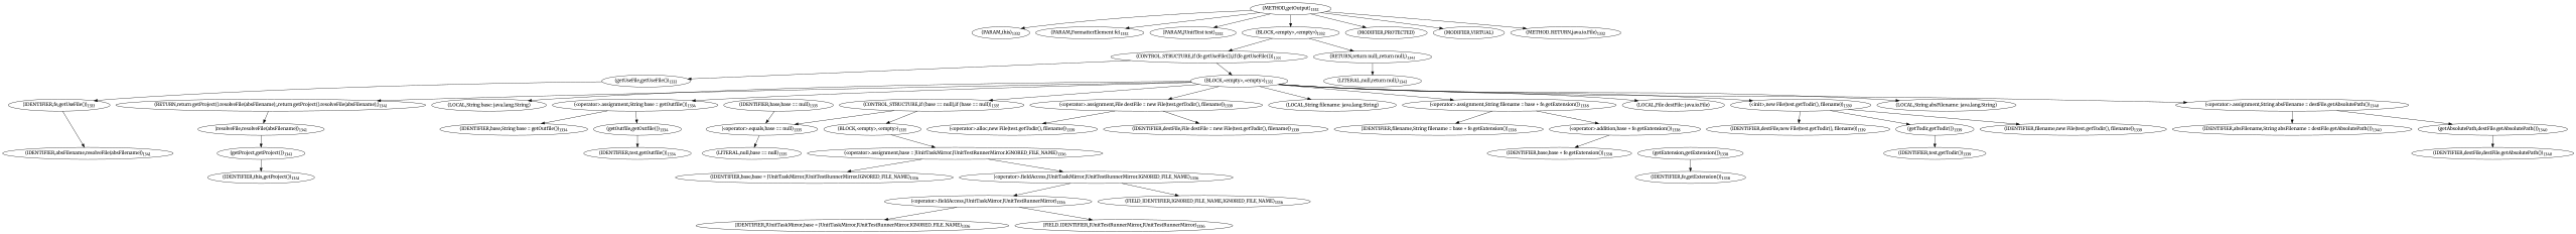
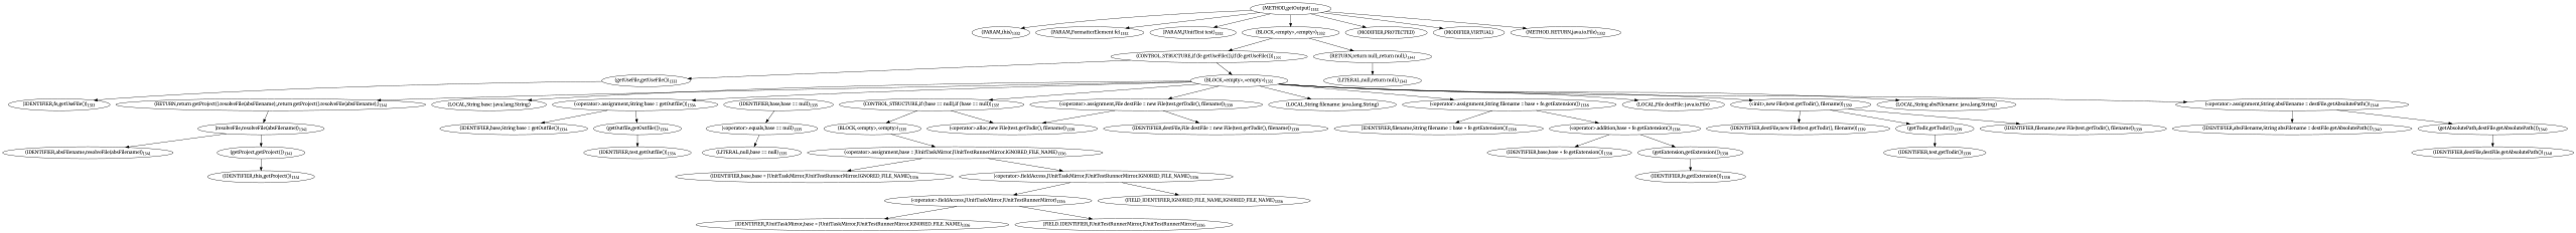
  digraph {
    fontname=Merriweather
    node [fontname=Merriweather]
    edge [fontname=Merriweather]
    n1 [label=<(METHOD,getOutput)<SUB>1332</SUB>>]
    n2 [label=<(PARAM,this)<SUB>1332</SUB>>]
    n3 [label=<(PARAM,FormatterElement fe)<SUB>1332</SUB>>]
    n4 [label=<(PARAM,JUnitTest test)<SUB>1332</SUB>>]
    n5 [label=<(BLOCK,&lt;empty&gt;,&lt;empty&gt;)<SUB>1332</SUB>>]
    n6 [label=<(MODIFIER,PROTECTED)>]
    n7 [label=<(MODIFIER,VIRTUAL)>]
    n8 [label=<(METHOD_RETURN,java.io.File)<SUB>1332</SUB>>]
    n9 [label=<(CONTROL_STRUCTURE,if (fe.getUseFile()),if (fe.getUseFile()))<SUB>1333</SUB>>]
    n10 [label=<(RETURN,return null;,return null;)<SUB>1343</SUB>>]
    n11 [label=<(getUseFile,getUseFile())<SUB>1333</SUB>>]
    n12 [label=<(BLOCK,&lt;empty&gt;,&lt;empty&gt;)<SUB>1333</SUB>>]
    n13 [label=<(LITERAL,null,return null;)<SUB>1343</SUB>>]
    n14 [label=<(IDENTIFIER,fe,getUseFile())<SUB>1333</SUB>>]
    n15 [label=<(LOCAL,String base: java.lang.String)>]
    n16 [label=<(&lt;operator&gt;.assignment,String base = getOutfile())<SUB>1334</SUB>>]
    n17 [label=<(CONTROL_STRUCTURE,if (base == null),if (base == null))<SUB>1335</SUB>>]
    n18 [label=<(LOCAL,String filename: java.lang.String)>]
    n19 [label=<(&lt;operator&gt;.assignment,String filename = base + fe.getExtension())<SUB>1338</SUB>>]
    n20 [label=<(LOCAL,File destFile: java.io.File)>]
    n21 [label=<(&lt;operator&gt;.assignment,File destFile = new File(test.getTodir(), filename))<SUB>1339</SUB>>]
    n22 [label=<(&lt;init&gt;,new File(test.getTodir(), filename))<SUB>1339</SUB>>]
    n23 [label=<(LOCAL,String absFilename: java.lang.String)>]
    n24 [label=<(&lt;operator&gt;.assignment,String absFilename = destFile.getAbsolutePath())<SUB>1340</SUB>>]
    n25 [label=<(RETURN,return getProject().resolveFile(absFilename);,return getProject().resolveFile(absFilename);)<SUB>1341</SUB>>]
    n26 [label=<(IDENTIFIER,base,String base = getOutfile())<SUB>1334</SUB>>]
    n27 [label=<(getOutfile,getOutfile())<SUB>1334</SUB>>]
    n28 [label=<(&lt;operator&gt;.equals,base == null)<SUB>1335</SUB>>]
    n29 [label=<(BLOCK,&lt;empty&gt;,&lt;empty&gt;)<SUB>1335</SUB>>]
    n30 [label=<(IDENTIFIER,filename,String filename = base + fe.getExtension())<SUB>1338</SUB>>]
    n31 [label=<(&lt;operator&gt;.addition,base + fe.getExtension())<SUB>1338</SUB>>]
    n32 [label=<(IDENTIFIER,destFile,File destFile = new File(test.getTodir(), filename))<SUB>1339</SUB>>]
    n33 [label=<(&lt;operator&gt;.alloc,new File(test.getTodir(), filename))<SUB>1339</SUB>>]
    n34 [label=<(IDENTIFIER,destFile,new File(test.getTodir(), filename))<SUB>1339</SUB>>]
    n35 [label=<(getTodir,getTodir())<SUB>1339</SUB>>]
    n36 [label=<(IDENTIFIER,filename,new File(test.getTodir(), filename))<SUB>1339</SUB>>]
    n37 [label=<(IDENTIFIER,absFilename,String absFilename = destFile.getAbsolutePath())<SUB>1340</SUB>>]
    n38 [label=<(getAbsolutePath,destFile.getAbsolutePath())<SUB>1340</SUB>>]
    n39 [label=<(resolveFile,resolveFile(absFilename))<SUB>1341</SUB>>]
    n40 [label=<(IDENTIFIER,test,getOutfile())<SUB>1334</SUB>>]
    n41 [label=<(LITERAL,null,base == null)<SUB>1335</SUB>>]
    n42 [label=<(&lt;operator&gt;.assignment,base = JUnitTaskMirror.JUnitTestRunnerMirror.IGNORED_FILE_NAME)<SUB>1336</SUB>>]
    n43 [label=<(IDENTIFIER,base,base == null)<SUB>1335</SUB>>]
    n44 [label=<(IDENTIFIER,base,base = JUnitTaskMirror.JUnitTestRunnerMirror.IGNORED_FILE_NAME)<SUB>1336</SUB>>]
    n45 [label=<(&lt;operator&gt;.fieldAccess,JUnitTaskMirror.JUnitTestRunnerMirror.IGNORED_FILE_NAME)<SUB>1336</SUB>>]
    n46 [label=<(&lt;operator&gt;.fieldAccess,JUnitTaskMirror.JUnitTestRunnerMirror)<SUB>1336</SUB>>]
    n47 [label=<(FIELD_IDENTIFIER,IGNORED_FILE_NAME,IGNORED_FILE_NAME)<SUB>1336</SUB>>]
    n48 [label=<(IDENTIFIER,JUnitTaskMirror,base = JUnitTaskMirror.JUnitTestRunnerMirror.IGNORED_FILE_NAME)<SUB>1336</SUB>>]
    n49 [label=<(FIELD_IDENTIFIER,JUnitTestRunnerMirror,JUnitTestRunnerMirror)<SUB>1336</SUB>>]
    n50 [label=<(IDENTIFIER,base,base + fe.getExtension())<SUB>1338</SUB>>]
    n51 [label=<(getExtension,getExtension())<SUB>1338</SUB>>]
    n52 [label=<(IDENTIFIER,fe,getExtension())<SUB>1338</SUB>>]
    n53 [label=<(IDENTIFIER,test,getTodir())<SUB>1339</SUB>>]
    n54 [label=<(IDENTIFIER,destFile,destFile.getAbsolutePath())<SUB>1340</SUB>>]
    n55 [label=<(getProject,getProject())<SUB>1341</SUB>>]
    n56 [label=<(IDENTIFIER,absFilename,resolveFile(absFilename))<SUB>1341</SUB>>]
    n57 [label=<(IDENTIFIER,this,getProject())<SUB>1341</SUB>>]
    n1 -> n2
    n1 -> n3
    n1 -> n4
    n1 -> n5
    n1 -> n6
    n1 -> n7
    n1 -> n8
    n5 -> n9
    n5 -> n10
    n9 -> n11
    n9 -> n12
    n10 -> n13
    n11 -> n14
    n12 -> n15
    n12 -> n16
    n12 -> n17
    n12 -> n18
    n12 -> n19
    n12 -> n20
    n12 -> n21
    n12 -> n22
    n12 -> n23
    n12 -> n24
    n12 -> n25
    n16 -> n26
    n16 -> n27
-   n17 -> n28
+   n17 -> n33
    n17 -> n29
    n19 -> n30
    n19 -> n31
    n21 -> n32
    n21 -> n33
    n22 -> n34
    n22 -> n35
    n22 -> n36
    n24 -> n37
    n24 -> n38
    n25 -> n39
    n27 -> n40
    n28 -> n41
    n29 -> n42
    n31 -> n50
+   n31 -> n51
    n35 -> n53
    n38 -> n54
    n39 -> n55
-   n14 -> n56
+   n39 -> n56
    n42 -> n44
    n42 -> n45
    n43 -> n28
    n45 -> n46
    n45 -> n47
    n46 -> n48
    n46 -> n49
    n51 -> n52
    n55 -> n57
  }
